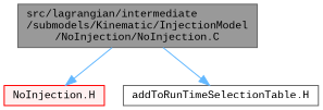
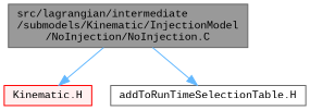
  digraph {
    fontname="Liberation Mono"
    node [fontname="Liberation Mono" fontsize=10 shape=box style=filled]
    edge [color=steelblue1 fontname="Liberation Mono" fontsize=10 labelfontname=Helvetica labelfontsize=10 style=solid]
    n1 [color=gray40 fillcolor=grey60 fontcolor=black height=0.2 label="src/lagrangian/intermediate\l/submodels/Kinematic/InjectionModel\l/NoInjection/NoInjection.C" width=0.4]
-   n2 [color=red fillcolor="#FFF0F0" height=0.2 label="NoInjection.H" width=0.4]
+   n2 [color=red fillcolor="#FFF0F0" height=0.2 label="Kinematic.H" width=0.4]
    n3 [color=grey40 fillcolor=white height=0.2 label="addToRunTimeSelectionTable.H" width=0.4]
    n1 -> n2
    n1 -> n3
  }
